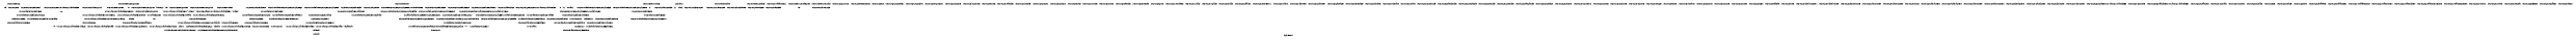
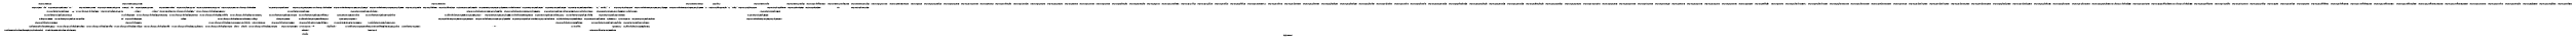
  digraph {
    label="Call graph: fix_deform.ll"
    node [shape=record]
    n1 [label="{_ZN9LAMMPS_NS9FixDeformC2EPNS_6LAMMPSEiPPc}"]
    n2 [label="{_ZN9LAMMPS_NS3FixC2EPNS_6LAMMPSEiPPc}"]
    n3 [label="{_ZNSt6vectorIPN9LAMMPS_NS3FixESaIS2_EEC2Ev}"]
    n4 [label="{_ZNSaIcEC1Ev}"]
    n5 [label="{_ZNSt7__cxx1112basic_stringIcSt11char_traitsIcESaIcEEC2IS3_EEPKcRKS3_}"]
    n6 [label="{_ZN9LAMMPS_NS3FixD2Ev}"]
    n7 [label="{_ZNSt6vectorIPN9LAMMPS_NS3FixESaIS2_EED2Ev}"]
    n8 [label="{_ZN9LAMMPS_NS5Error3allERKNSt7__cxx1112basic_stringIcSt11char_traitsIcESaIcEEEiS8_}"]
    n9 [label="{_ZNSt7__cxx1112basic_stringIcSt11char_traitsIcESaIcEED1Ev}"]
    n10 [label="{_ZNSaIcED1Ev}"]
    n11 [label="{_ZdlPv}"]
    n12 [label="{_ZN9LAMMPS_NS9IrregularC1EPNS_6LAMMPSE}"]
    n13 [label="{_ZN9LAMMPS_NS5utils8inumericEPKciS2_bPNS_6LAMMPSE}"]
    n14 [label="{_Znwm}"]
    n15 [label="{_ZN9LAMMPS_NS9FixDeform7optionsEiPPc}"]
    n16 [label="{_ZN9LAMMPS_NS5utils6strdupERKNSt7__cxx1112basic_stringIcSt11char_traitsIcESaIcEEE}"]
    n17 [label="{_ZdaPv}"]
    n18 [label="{strstr}"]
    n19 [label="{strcmp}"]
    n20 [label="{_ZN9LAMMPS_NS5utils7numericEPKciS2_bPNS_6LAMMPSE}"]
    n21 [label="{llvm.memset.p0.i64}"]
    n22 [label="{_Znam}"]
    n23 [label="{_ZNSt12_Vector_baseIPN9LAMMPS_NS3FixESaIS2_EEC2Ev}"]
    n24 [label="{_ZNSt7__cxx1112basic_stringIcSt11char_traitsIcESaIcEE13_M_local_dataEv}"]
    n25 [label="{_ZNSt7__cxx1112basic_stringIcSt11char_traitsIcESaIcEE12_Alloc_hiderC1EPcRKS3_}"]
    n26 [label="{_ZNSt11char_traitsIcE6lengthEPKc}"]
    n27 [label="{_ZNSt7__cxx1112basic_stringIcSt11char_traitsIcESaIcEE12_M_constructIPKcEEvT_S8_}"]
    n28 [label="{_ZNSt7__cxx1112basic_stringIcSt11char_traitsIcESaIcEE12_Alloc_hiderD2Ev}"]
    n29 [label="{_ZNSt12_Vector_baseIPN9LAMMPS_NS3FixESaIS2_EE19_M_get_Tp_allocatorEv}"]
    n30 [label="{_ZSt8_DestroyIPPN9LAMMPS_NS3FixES2_EvT_S4_RSaIT0_E}"]
    n31 [label="{_ZNSt12_Vector_baseIPN9LAMMPS_NS3FixESaIS2_EED2Ev}"]
    n32 [label="{__clang_call_terminate}"]
    n33 [label="{_ZN9LAMMPS_NS5utils7logicalEPKciS2_bPNS_6LAMMPSE}"]
    n34 [label="{_ZNSt12_Vector_baseIPN9LAMMPS_NS3FixESaIS2_EE12_Vector_implC2Ev}"]
    n35 [label="{_ZN9__gnu_cxx11char_traitsIcE6lengthEPKc}"]
    n36 [label="{strlen}"]
    n37 [label="{_ZNSt7__cxx1112basic_stringIcSt11char_traitsIcESaIcEE16_M_construct_auxIPKcEEvT_S8_St12__false_type}"]
    n38 [label="{_ZNSaIcED2Ev}"]
    n39 [label="{_ZSt8_DestroyIPPN9LAMMPS_NS3FixEEvT_S4_}"]
    n40 [label="{_ZNSt12_Vector_baseIPN9LAMMPS_NS3FixESaIS2_EE13_M_deallocateEPS2_m}"]
    n41 [label="{_ZNSt12_Vector_baseIPN9LAMMPS_NS3FixESaIS2_EE12_Vector_implD2Ev}"]
    n42 [label="{__cxa_begin_catch}"]
    n43 [label="{sqrt}"]
    n44 [label="{llvm.fabs.f64}"]
    n45 [label="{_ZN9LAMMPS_NS6Modify15addstep_computeEl}"]
    n46 [label="{_ZNSt6vectorIPN9LAMMPS_NS3FixESaIS2_EE5beginEv}"]
    n47 [label="{_ZN9__gnu_cxx17__normal_iteratorIPPN9LAMMPS_NS3FixESt6vectorIS3_SaIS3_EEEC2ERKS4_}"]
    n48 [label="{_ZNSaIPN9LAMMPS_NS3FixEEC2Ev}"]
    n49 [label="{_ZNSt12_Vector_baseIPN9LAMMPS_NS3FixESaIS2_EE17_Vector_impl_dataC2Ev}"]
    n50 [label="{_ZN9__gnu_cxx11char_traitsIcE2eqERKcS3_}"]
    n51 [label="{_ZNSt7__cxx1112basic_stringIcSt11char_traitsIcESaIcEE12_M_constructIPKcEEvT_S8_St20forward_iterator_tag}"]
    n52 [label="{__gxx_personality_v0}"]
    n53 [label="{_ZNSt12_Destroy_auxILb1EE9__destroyIPPN9LAMMPS_NS3FixEEEvT_S6_}"]
    n54 [label="{_ZNSt16allocator_traitsISaIPN9LAMMPS_NS3FixEEE10deallocateERS3_PS2_m}"]
    n55 [label="{_ZNSaIPN9LAMMPS_NS3FixEED2Ev}"]
    n56 [label="{_ZSt9terminatev}"]
    n57 [label="{_ZN9LAMMPS_NS9FixDeformD2Ev}"]
    n58 [label="{_ZN9LAMMPS_NS9FixDeformD0Ev}"]
    n59 [label="{_ZN9LAMMPS_NS9FixDeform7setmaskEv}"]
    n60 [label="{_ZN9LAMMPS_NS9FixDeform4initEv}"]
    n61 [label="{_ZNK9LAMMPS_NS6Modify16get_fix_by_styleERKNSt7__cxx1112basic_stringIcSt11char_traitsIcESaIcEEE}"]
    n62 [label="{_ZNKSt6vectorIPN9LAMMPS_NS3FixESaIS2_EE4sizeEv}"]
    n63 [label="{_ZN9__gnu_cxx17__normal_iteratorIPKPN9LAMMPS_NS3FixESt6vectorIS3_SaIS3_EEEppEv}"]
    n64 [label="{_ZNSt6vectorIPN9LAMMPS_NS3FixESaIS2_EE9push_backERKS2_}"]
    n65 [label="{_ZNK9__gnu_cxx17__normal_iteratorIPKPN9LAMMPS_NS3FixESt6vectorIS3_SaIS3_EEEdeEv}"]
    n66 [label="{_ZN9__gnu_cxxneIPKPN9LAMMPS_NS3FixESt6vectorIS3_SaIS3_EEEEbRKNS_17__normal_iteratorIT_T0_EESE_}"]
    n67 [label="{_ZNKSt6vectorIPN9LAMMPS_NS3FixESaIS2_EE3endEv}"]
    n68 [label="{_ZNKSt6vectorIPN9LAMMPS_NS3FixESaIS2_EE5beginEv}"]
    n69 [label="{_ZN9LAMMPS_NS6Modify12get_fix_listEv}"]
    n70 [label="{_ZNSt6vectorIPN9LAMMPS_NS3FixESaIS2_EE5clearEv}"]
    n71 [label="{llvm.fmuladd.f64}"]
    n72 [label="{sin}"]
+   n73 [label="{_ZN9LAMMPS_NS8Variable4findEPKc}"]
    n74 [label="{exp}"]
    n75 [label="{_ZN9LAMMPS_NS8Variable10equalstyleEi}"]
    n76 [label="{_ZNSt16allocator_traitsISaIPN9LAMMPS_NS3FixEEE9constructIS2_JRKS2_EEEvRS3_PT_DpOT0_}"]
    n77 [label="{_ZNSt6vectorIPN9LAMMPS_NS3FixESaIS2_EE3endEv}"]
    n78 [label="{_ZNSt6vectorIPN9LAMMPS_NS3FixESaIS2_EE17_M_realloc_insertIJRKS2_EEEvN9__gnu_cxx17__normal_iteratorIPS2_S4_EEDpOT_}"]
    n79 [label="{_ZNK9__gnu_cxx17__normal_iteratorIPKPN9LAMMPS_NS3FixESt6vectorIS3_SaIS3_EEE4baseEv}"]
    n80 [label="{_ZN9__gnu_cxx17__normal_iteratorIPKPN9LAMMPS_NS3FixESt6vectorIS3_SaIS3_EEEC2ERKS5_}"]
    n81 [label="{_ZNSt6vectorIPN9LAMMPS_NS3FixESaIS2_EE15_M_erase_at_endEPS2_}"]
    n82 [label="{_ZN9__gnu_cxx13new_allocatorIPN9LAMMPS_NS3FixEE9constructIS3_JRKS3_EEEvPT_DpOT0_}"]
    n83 [label="{_ZNK9__gnu_cxx17__normal_iteratorIPPN9LAMMPS_NS3FixESt6vectorIS3_SaIS3_EEE4baseEv}"]
    n84 [label="{_ZNKSt6vectorIPN9LAMMPS_NS3FixESaIS2_EE12_M_check_lenEmPKc}"]
    n85 [label="{_ZN9__gnu_cxxmiIPPN9LAMMPS_NS3FixESt6vectorIS3_SaIS3_EEEENS_17__normal_iteratorIT_T0_E15difference_typeERKSB_SE_}"]
    n86 [label="{_ZNSt12_Vector_baseIPN9LAMMPS_NS3FixESaIS2_EE11_M_allocateEm}"]
    n87 [label="{_ZNSt6vectorIPN9LAMMPS_NS3FixESaIS2_EE11_S_relocateEPS2_S5_S5_RS3_}"]
    n88 [label="{_ZNKSt6vectorIPN9LAMMPS_NS3FixESaIS2_EE8max_sizeEv}"]
    n89 [label="{_ZSt20__throw_length_errorPKc}"]
    n90 [label="{_ZSt3maxImERKT_S2_S2_}"]
    n91 [label="{_ZNSt16allocator_traitsISaIPN9LAMMPS_NS3FixEEE8allocateERS3_m}"]
    n92 [label="{_ZNSt6vectorIPN9LAMMPS_NS3FixESaIS2_EE14_S_do_relocateEPS2_S5_S5_RS3_St17integral_constantIbLb1EE}"]
    n93 [label="{_ZN9LAMMPS_NS9FixDeform12pre_exchangeEv}"]
    n94 [label="{_ZN9LAMMPS_NS9Irregular13migrate_atomsEiiPi}"]
    n95 [label="{_ZN9LAMMPS_NS6Domain10image_flipEiii}"]
    n96 [label="{_ZN9LAMMPS_NS6Domain5remapEPdRi}"]
    n97 [label="{_ZN9LAMMPS_NS9FixDeform11end_of_stepEv}"]
    n98 [label="{_ZN9LAMMPS_NS6Modify17clearstep_computeEv}"]
    n99 [label="{_ZN9__gnu_cxx17__normal_iteratorIPPN9LAMMPS_NS3FixESt6vectorIS3_SaIS3_EEEppEv}"]
    n100 [label="{_ZNK9__gnu_cxx17__normal_iteratorIPPN9LAMMPS_NS3FixESt6vectorIS3_SaIS3_EEEdeEv}"]
    n101 [label="{_ZN9__gnu_cxxneIPPN9LAMMPS_NS3FixESt6vectorIS3_SaIS3_EEEEbRKNS_17__normal_iteratorIT_T0_EESD_}"]
    n102 [label="{cos}"]
    n103 [label="{_ZN9LAMMPS_NS8Variable13compute_equalEi}"]
    n104 [label="{_ZN9LAMMPS_NS3Fix17read_data_sectionEPciS1_i}"]
    n105 [label="{_ZN9LAMMPS_NS9FixDeform13write_restartEP8_IO_FILE}"]
    n106 [label="{fwrite}"]
    n107 [label="{_ZN9LAMMPS_NS9FixDeform7restartEPc}"]
    n108 [label="{_ZN9LAMMPS_NS9FixDeform12memory_usageEv}"]
    n109 [label="{_ZN9LAMMPS_NS9Irregular12memory_usageEv}"]
    n110 [label="{_ZN9LAMMPS_NS3Fix16post_constructorEv}"]
    n111 [label="{_ZN9LAMMPS_NS3Fix9init_listEiPNS_9NeighListE}"]
    n112 [label="{_ZN9LAMMPS_NS3Fix5setupEi}"]
    n113 [label="{_ZN9LAMMPS_NS3Fix18setup_pre_exchangeEv}"]
-   n114 [label="{_ZN9LAMMPS_NS3Fix18setup_pre_neighborEv}"]
-   n115 [label="{_ZN9LAMMPS_NS3Fix19setup_post_neighborEv}"]
    n116 [label="{_ZN9LAMMPS_NS3Fix15setup_pre_forceEi}"]
    n117 [label="{_ZN9LAMMPS_NS3Fix17setup_pre_reverseEii}"]
    n118 [label="{_ZN9LAMMPS_NS3Fix9min_setupEi}"]
    n119 [label="{_ZN9LAMMPS_NS3Fix17initial_integrateEi}"]
    n120 [label="{_ZN9LAMMPS_NS3Fix14post_integrateEv}"]
    n121 [label="{_ZN9LAMMPS_NS3Fix12pre_neighborEv}"]
    n122 [label="{_ZN9LAMMPS_NS3Fix13post_neighborEv}"]
    n123 [label="{_ZN9LAMMPS_NS3Fix9pre_forceEi}"]
    n124 [label="{_ZN9LAMMPS_NS3Fix11pre_reverseEii}"]
    n125 [label="{_ZN9LAMMPS_NS3Fix10post_forceEi}"]
    n126 [label="{_ZN9LAMMPS_NS3Fix15final_integrateEv}"]
    n127 [label="{_ZN9LAMMPS_NS3Fix15fused_integrateEi}"]
    n128 [label="{_ZN9LAMMPS_NS3Fix8post_runEv}"]
    n129 [label="{_ZN9LAMMPS_NS3Fix18write_restart_fileEPKc}"]
    n130 [label="{_ZN9LAMMPS_NS3Fix11grow_arraysEi}"]
    n131 [label="{_ZN9LAMMPS_NS3Fix11copy_arraysEiii}"]
    n132 [label="{_ZN9LAMMPS_NS3Fix10set_arraysEi}"]
    n133 [label="{_ZN9LAMMPS_NS3Fix13update_arraysEii}"]
    n134 [label="{_ZN9LAMMPS_NS3Fix12set_moleculeEiiiPdS1_S1_}"]
    n135 [label="{_ZN9LAMMPS_NS3Fix11clear_bonusEv}"]
    n136 [label="{_ZN9LAMMPS_NS3Fix11pack_borderEiPiPd}"]
    n137 [label="{_ZN9LAMMPS_NS3Fix13unpack_borderEiiPd}"]
    n138 [label="{_ZN9LAMMPS_NS3Fix13pack_exchangeEiPd}"]
    n139 [label="{_ZN9LAMMPS_NS3Fix15unpack_exchangeEiPd}"]
    n140 [label="{_ZN9LAMMPS_NS3Fix12pack_restartEiPd}"]
    n141 [label="{_ZN9LAMMPS_NS3Fix14unpack_restartEii}"]
    n142 [label="{_ZN9LAMMPS_NS3Fix12size_restartEi}"]
+   n143 [label="{_ZN9LAMMPS_NS3Fix15maxsize_restartEv}"]
    n144 [label="{_ZN9LAMMPS_NS3Fix21setup_pre_force_respaEii}"]
    n145 [label="{_ZN9LAMMPS_NS3Fix23initial_integrate_respaEiii}"]
    n146 [label="{_ZN9LAMMPS_NS3Fix20post_integrate_respaEii}"]
    n147 [label="{_ZN9LAMMPS_NS3Fix15pre_force_respaEiii}"]
    n148 [label="{_ZN9LAMMPS_NS3Fix16post_force_respaEiii}"]
    n149 [label="{_ZN9LAMMPS_NS3Fix21final_integrate_respaEii}"]
    n150 [label="{_ZN9LAMMPS_NS3Fix16min_pre_exchangeEv}"]
    n151 [label="{_ZN9LAMMPS_NS3Fix16min_pre_neighborEv}"]
    n152 [label="{_ZN9LAMMPS_NS3Fix17min_post_neighborEv}"]
    n153 [label="{_ZN9LAMMPS_NS3Fix13min_pre_forceEi}"]
    n154 [label="{_ZN9LAMMPS_NS3Fix15min_pre_reverseEii}"]
    n155 [label="{_ZN9LAMMPS_NS3Fix14min_post_forceEi}"]
    n156 [label="{_ZN9LAMMPS_NS3Fix10min_energyEPd}"]
    n157 [label="{_ZN9LAMMPS_NS3Fix9min_storeEv}"]
-   n158 [label="{_ZN9LAMMPS_NS3Fix14min_clearstoreEv}"]
    n159 [label="{_ZN9LAMMPS_NS3Fix13min_pushstoreEv}"]
    n160 [label="{_ZN9LAMMPS_NS3Fix12min_popstoreEv}"]
    n161 [label="{_ZN9LAMMPS_NS3Fix13min_reset_refEv}"]
    n162 [label="{_ZN9LAMMPS_NS3Fix8min_stepEdPd}"]
    n163 [label="{_ZN9LAMMPS_NS3Fix9max_alphaEPd}"]
    n164 [label="{_ZN9LAMMPS_NS3Fix7min_dofEv}"]
    n165 [label="{_ZN9LAMMPS_NS3Fix17pack_forward_commEiPiPdiS1_}"]
    n166 [label="{_ZN9LAMMPS_NS3Fix19unpack_forward_commEiiPd}"]
    n167 [label="{_ZN9LAMMPS_NS3Fix22pack_reverse_comm_sizeEii}"]
    n168 [label="{_ZN9LAMMPS_NS3Fix17pack_reverse_commEiiPd}"]
    n169 [label="{_ZN9LAMMPS_NS3Fix19unpack_reverse_commEiPiPd}"]
    n170 [label="{_ZN9LAMMPS_NS3Fix10reset_gridEv}"]
    n171 [label="{_ZN9LAMMPS_NS3Fix17pack_forward_gridEiPviPi}"]
    n172 [label="{_ZN9LAMMPS_NS3Fix19unpack_forward_gridEiPviPi}"]
    n173 [label="{_ZN9LAMMPS_NS3Fix17pack_reverse_gridEiPviPi}"]
    n174 [label="{_ZN9LAMMPS_NS3Fix19unpack_reverse_gridEiPviPi}"]
    n175 [label="{_ZN9LAMMPS_NS3Fix15pack_remap_gridEiPviPi}"]
    n176 [label="{_ZN9LAMMPS_NS3Fix17unpack_remap_gridEiPviPi}"]
+   n177 [label="{_ZN9LAMMPS_NS3Fix16unpack_read_gridEiPc}"]
    n178 [label="{_ZN9LAMMPS_NS3Fix15pack_write_gridEiPv}"]
    n179 [label="{_ZN9LAMMPS_NS3Fix17unpack_write_gridEiPvPi}"]
    n180 [label="{_ZN9LAMMPS_NS3Fix16get_grid_by_nameERKNSt7__cxx1112basic_stringIcSt11char_traitsIcESaIcEEERi}"]
    n181 [label="{_ZN9LAMMPS_NS3Fix17get_grid_by_indexEi}"]
    n182 [label="{_ZN9LAMMPS_NS3Fix20get_griddata_by_nameEiRKNSt7__cxx1112basic_stringIcSt11char_traitsIcESaIcEEERi}"]
    n183 [label="{_ZN9LAMMPS_NS3Fix21get_griddata_by_indexEi}"]
    n184 [label="{_ZN9LAMMPS_NS3Fix14compute_scalarEv}"]
    n185 [label="{_ZN9LAMMPS_NS3Fix14compute_vectorEi}"]
    n186 [label="{_ZN9LAMMPS_NS3Fix13compute_arrayEii}"]
    n187 [label="{_ZN9LAMMPS_NS3Fix3dofEi}"]
    n188 [label="{_ZN9LAMMPS_NS3Fix12reset_targetEd}"]
    n189 [label="{_ZN9LAMMPS_NS3Fix8reset_dtEv}"]
    n190 [label="{_ZN9LAMMPS_NS3Fix16read_data_headerEPc}"]
    n191 [label="{_ZN9LAMMPS_NS3Fix20read_data_skip_linesEPc}"]
    n192 [label="{_ZN9LAMMPS_NS3Fix17write_data_headerEP8_IO_FILEi}"]
    n193 [label="{_ZN9LAMMPS_NS3Fix23write_data_section_sizeEiRiS1_}"]
    n194 [label="{_ZN9LAMMPS_NS3Fix23write_data_section_packEiPPd}"]
    n195 [label="{_ZN9LAMMPS_NS3Fix26write_data_section_keywordEiP8_IO_FILE}"]
    n196 [label="{_ZN9LAMMPS_NS3Fix18write_data_sectionEiP8_IO_FILEiPPdi}"]
    n197 [label="{_ZN9LAMMPS_NS3Fix13zero_momentumEv}"]
    n198 [label="{_ZN9LAMMPS_NS3Fix13zero_rotationEv}"]
    n199 [label="{_ZN9LAMMPS_NS3Fix15rebuild_specialEv}"]
    n200 [label="{_ZN9LAMMPS_NS3Fix5imageERPiRPPd}"]
    n201 [label="{_ZN9LAMMPS_NS3Fix12modify_paramEiPPc}"]
    n202 [label="{_ZN9LAMMPS_NS3Fix7extractEPKcRi}"]
    n203 [label="{_ZN9__gnu_cxx13new_allocatorIPN9LAMMPS_NS3FixEEC2Ev}"]
    n204 [label="{_ZN9__gnu_cxx13new_allocatorIPN9LAMMPS_NS3FixEE10deallocateEPS3_m}"]
    n205 [label="{_ZN9__gnu_cxx13new_allocatorIPN9LAMMPS_NS3FixEED2Ev}"]
    n206 [label="{_ZN9__gnu_cxx17__is_null_pointerIKcEEbPT_}"]
    n207 [label="{_ZSt19__throw_logic_errorPKc}"]
    n208 [label="{_ZSt8distanceIPKcENSt15iterator_traitsIT_E15difference_typeES3_S3_}"]
    n209 [label="{_ZNSt7__cxx1112basic_stringIcSt11char_traitsIcESaIcEE9_M_createERmm}"]
    n210 [label="{_ZNSt7__cxx1112basic_stringIcSt11char_traitsIcESaIcEE7_M_dataEPc}"]
    n211 [label="{_ZNSt7__cxx1112basic_stringIcSt11char_traitsIcESaIcEE11_M_capacityEm}"]
    n212 [label="{_ZNKSt7__cxx1112basic_stringIcSt11char_traitsIcESaIcEE7_M_dataEv}"]
    n213 [label="{_ZNSt7__cxx1112basic_stringIcSt11char_traitsIcESaIcEE13_S_copy_charsEPcPKcS7_}"]
    n214 [label="{_ZNSt7__cxx1112basic_stringIcSt11char_traitsIcESaIcEE10_M_disposeEv}"]
    n215 [label="{__cxa_rethrow}"]
    n216 [label="{__cxa_end_catch}"]
    n217 [label="{_ZNSt7__cxx1112basic_stringIcSt11char_traitsIcESaIcEE13_M_set_lengthEm}"]
    n218 [label="{_ZSt19__iterator_categoryIPKcENSt15iterator_traitsIT_E17iterator_categoryERKS3_}"]
    n219 [label="{_ZSt10__distanceIPKcENSt15iterator_traitsIT_E15difference_typeES3_S3_St26random_access_iterator_tag}"]
    n220 [label="{_ZNKSt12_Vector_baseIPN9LAMMPS_NS3FixESaIS2_EE19_M_get_Tp_allocatorEv}"]
    n221 [label="{_ZNSt6vectorIPN9LAMMPS_NS3FixESaIS2_EE11_S_max_sizeERKS3_}"]
    n222 [label="{_ZN9__gnu_cxx13new_allocatorIPN9LAMMPS_NS3FixEE8allocateEmPKv}"]
    n223 [label="{_ZSt12__relocate_aIPPN9LAMMPS_NS3FixES3_SaIS2_EET0_T_S6_S5_RT1_}"]
    n224 [label="{_ZNSt16allocator_traitsISaIPN9LAMMPS_NS3FixEEE8max_sizeERKS3_}"]
    n225 [label="{_ZSt3minImERKT_S2_S2_}"]
    n226 [label="{_ZNK9__gnu_cxx13new_allocatorIPN9LAMMPS_NS3FixEE8max_sizeEv}"]
    n227 [label="{_ZSt17__throw_bad_allocv}"]
    n228 [label="{_ZSt12__niter_baseIPPN9LAMMPS_NS3FixEET_S4_}"]
    n229 [label="{_ZSt14__relocate_a_1IPN9LAMMPS_NS3FixES2_ENSt9enable_ifIXsr3std24__is_bitwise_relocatableIT_EE5valueEPS4_E4typeES5_S5_S5_RSaIT0_E}"]
    n230 [label="{llvm.memmove.p0.p0.i64}"]
    n1 -> n2
    n1 -> n3
    n1 -> n4
    n1 -> n5
    n1 -> n6
    n1 -> n7
    n1 -> n8
    n1 -> n9
    n1 -> n10
    n1 -> n11
    n1 -> n12
    n1 -> n13
    n1 -> n14
    n1 -> n15
    n1 -> n16
    n1 -> n17
    n1 -> n18
    n1 -> n19
    n1 -> n20
    n1 -> n21
    n1 -> n22
    n3 -> n23
    n5 -> n24
    n5 -> n25
    n5 -> n26
    n5 -> n27
    n5 -> n28
    n7 -> n29
    n7 -> n30
    n7 -> n31
    n7 -> n32
    n15 -> n4
    n15 -> n5
    n15 -> n8
    n15 -> n9
    n15 -> n10
    n15 -> n19
    n15 -> n33
    n23 -> n34
    n26 -> n35
    n26 -> n36
    n27 -> n37
    n28 -> n38
    n30 -> n39
    n31 -> n32
    n31 -> n40
    n31 -> n41
    n32 -> n42
    n34 -> n48
    n34 -> n49
    n35 -> n50
    n37 -> n51
    n39 -> n53
    n40 -> n54
    n41 -> n55
    n42 -> n56
    n46 -> n47
    n48 -> n203
    n51 -> n32
    n51 -> n42
    n51 -> n206
    n51 -> n207
    n51 -> n208
    n51 -> n209
    n51 -> n210
    n51 -> n211
    n51 -> n212
    n51 -> n213
    n51 -> n214
    n51 -> n215
    n51 -> n216
    n51 -> n217
    n54 -> n204
    n55 -> n205
    n57 -> n6
    n57 -> n7
    n57 -> n17
    n58 -> n11
    n60 -> n4
    n60 -> n5
    n60 -> n7
    n60 -> n8
    n60 -> n10
    n60 -> n61
    n60 -> n62
    n60 -> n63
    n60 -> n64
    n60 -> n65
    n60 -> n66
    n60 -> n67
    n60 -> n68
    n60 -> n69
    n60 -> n70
    n60 -> n71
    n60 -> n72
+   n60 -> n73
    n60 -> n74
    n60 -> n75
    n64 -> n76
    n64 -> n77
    n64 -> n78
    n66 -> n79
    n67 -> n80
    n68 -> n80
    n70 -> n81
    n76 -> n82
    n77 -> n47
    n78 -> n29
    n78 -> n40
    n78 -> n46
    n78 -> n76
    n78 -> n83
    n78 -> n84
    n78 -> n85
    n78 -> n86
    n78 -> n87
    n81 -> n29
    n81 -> n30
    n81 -> n32
    n84 -> n62
    n84 -> n88
    n84 -> n89
    n84 -> n90
    n85 -> n83
    n86 -> n91
    n87 -> n92
    n88 -> n220
    n88 -> n221
    n91 -> n222
    n92 -> n223
    n93 -> n94
    n93 -> n95
    n93 -> n96
    n97 -> n43
    n97 -> n44
    n97 -> n45
    n97 -> n46
    n97 -> n71
    n97 -> n72
    n97 -> n74
    n97 -> n77
    n97 -> n98
    n97 -> n99
    n97 -> n100
    n97 -> n101
    n97 -> n102
    n97 -> n103
    n101 -> n83
    n105 -> n106
    n107 -> n4
    n107 -> n5
    n107 -> n8
    n107 -> n9
    n107 -> n10
    n108 -> n109
    n204 -> n11
    n208 -> n218
    n208 -> n219
    n221 -> n32
    n221 -> n224
    n221 -> n225
    n222 -> n14
    n222 -> n226
    n222 -> n227
    n223 -> n228
    n223 -> n229
    n224 -> n226
    n229 -> n230
  }
